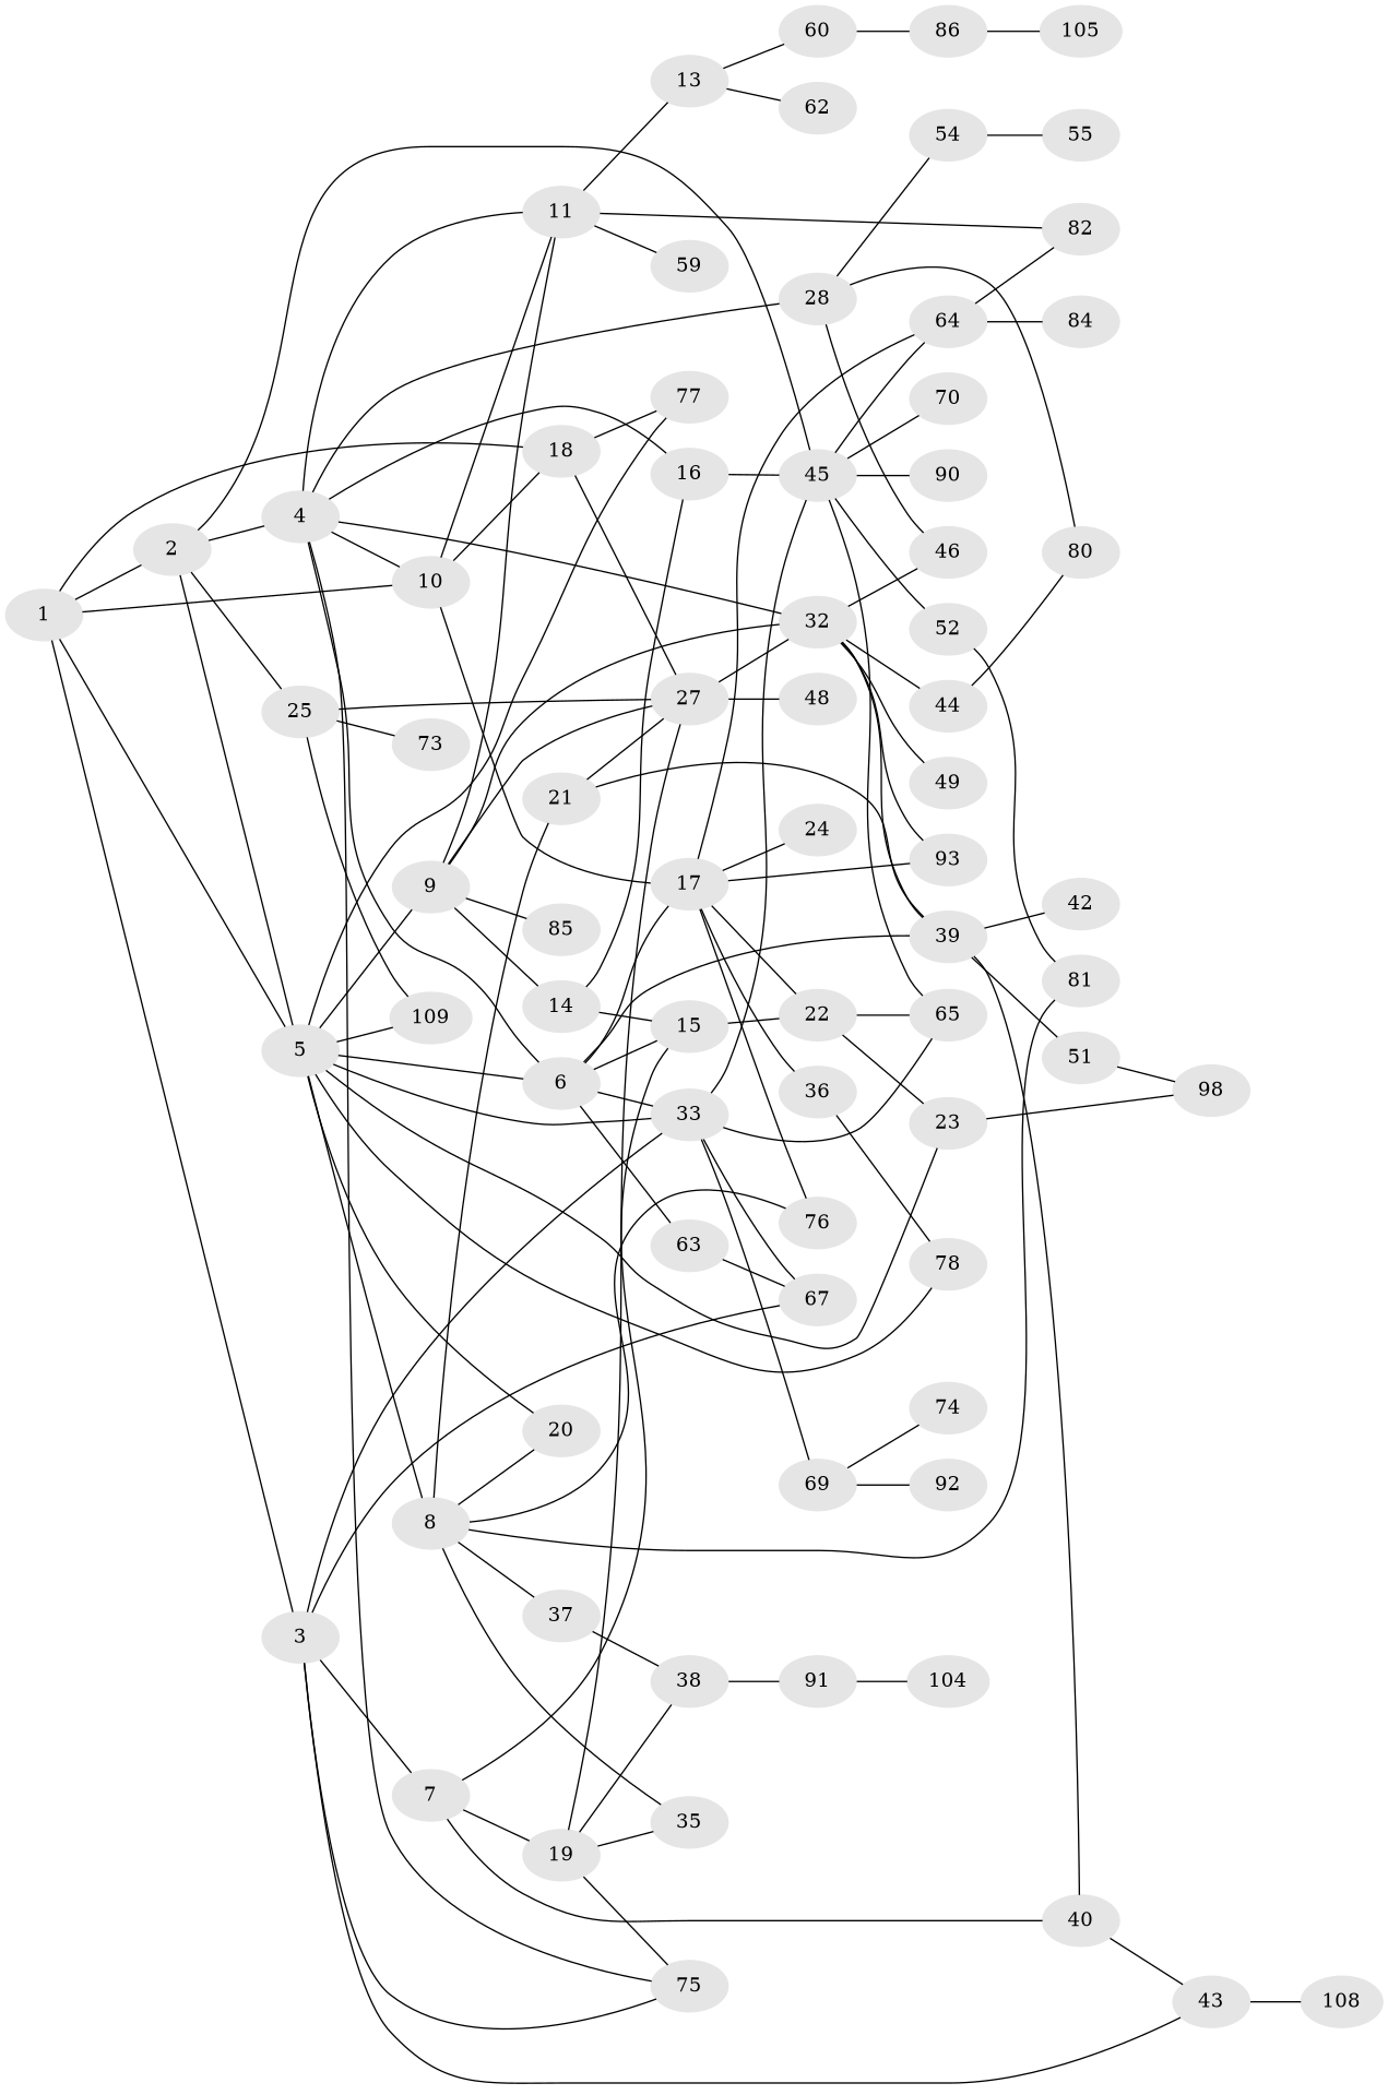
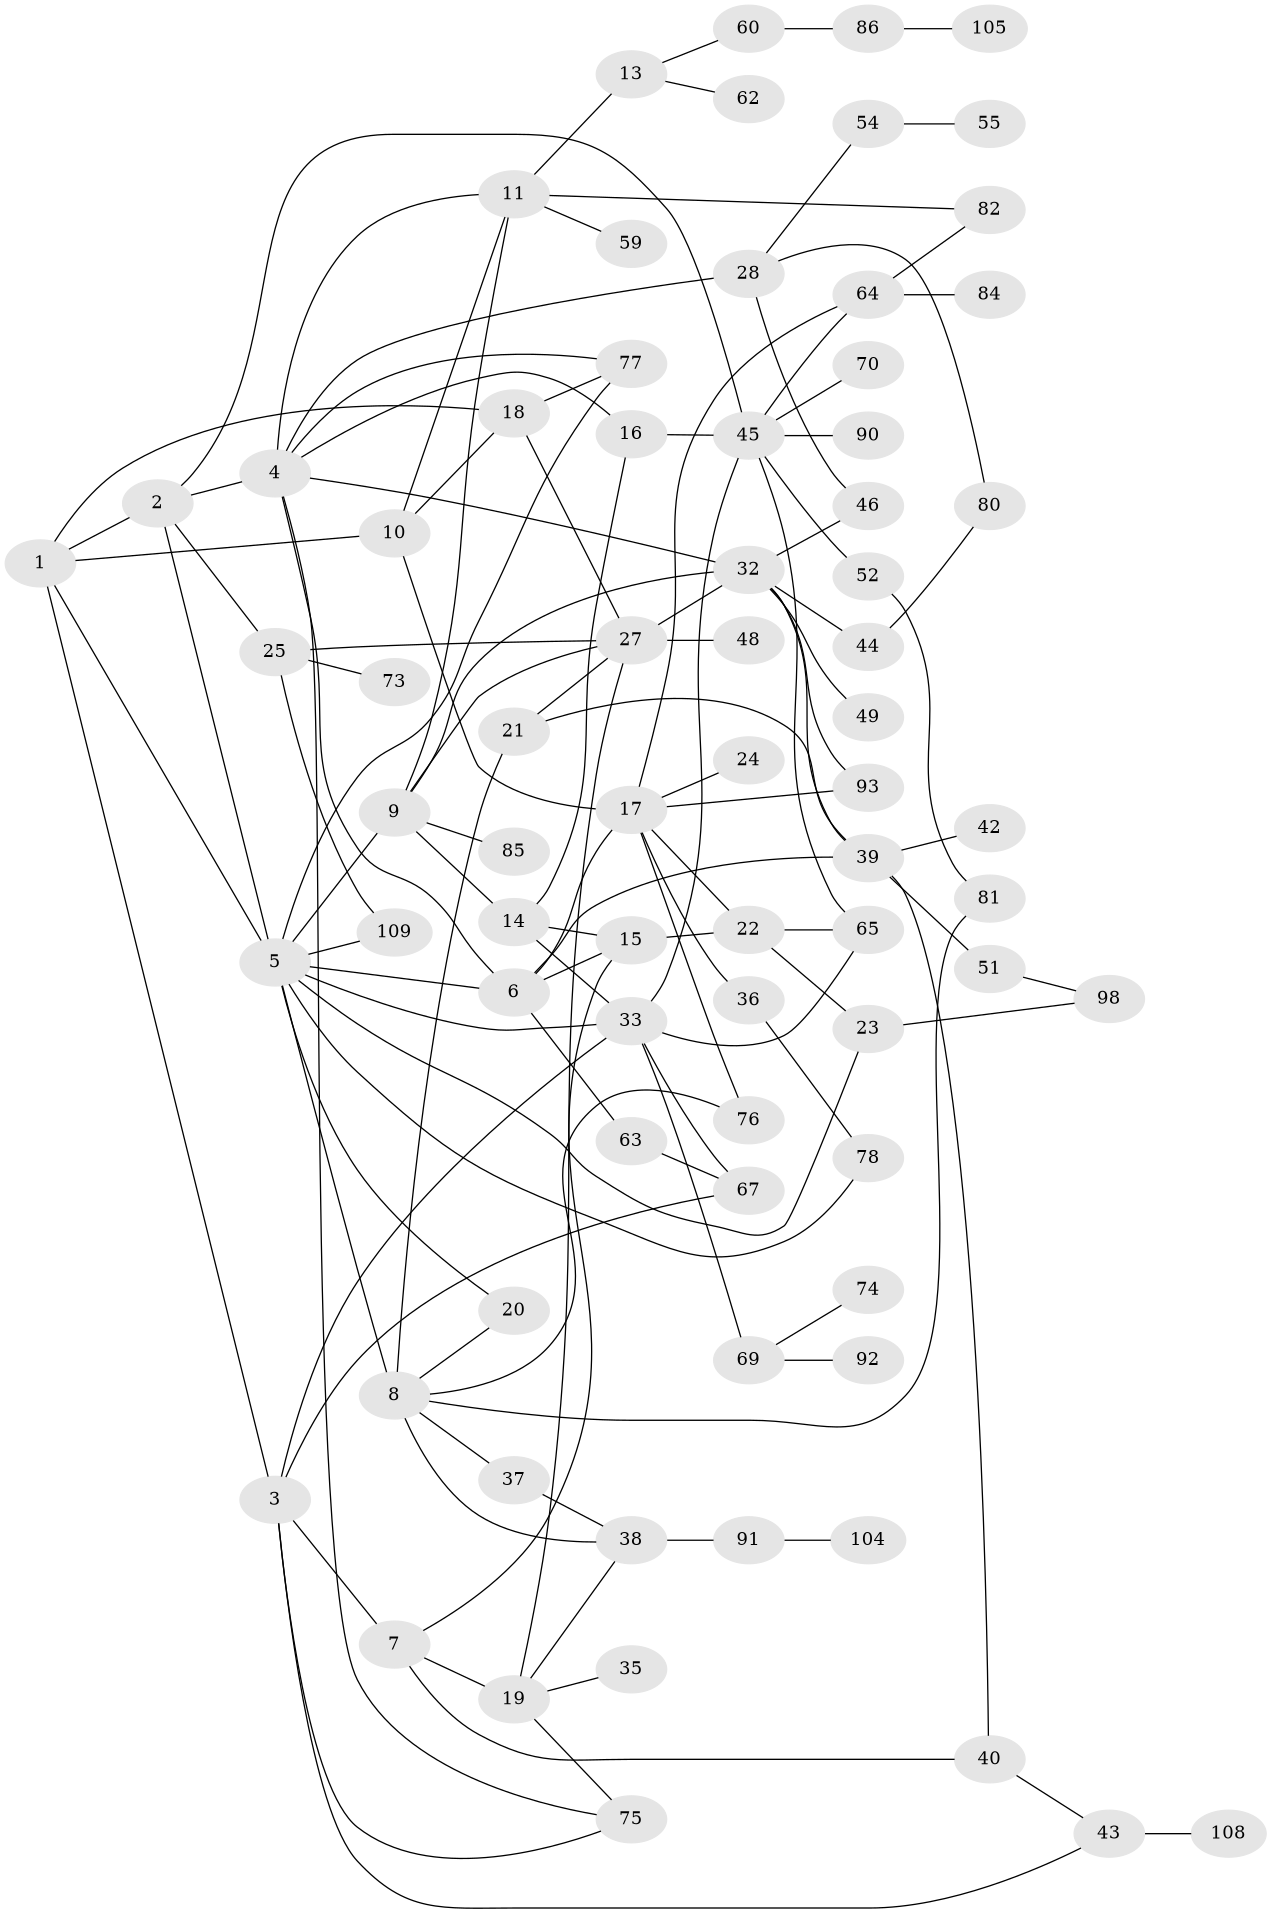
  graph {
    rankdir=LR
    node [color=gray90 style=filled]
    2 [super="+88"]
    5 [super="+58"]
    4 [super="+95"]
    25 [super="+30"]
    45 [super="+57"]
    1
    3 [super="+12"]
    10 [super="+103"]
    18 [super="+100"]
    7 [super="+107"]
    33 [super="+87"]
    43 [super="+50"]
    67
    75
    6 [super="+56"]
    8 [super="+68"]
    9
    20
    23 [super="+79"]
    n20 [label=78]
    77
    109
    11 [super="+34"]
    17 [super="+26"]
    27 [super="+29"]
    16
    28 [super="+106"]
    32 [super="+41"]
    73
    64 [super="+83"]
    65 [super="+101"]
    52
    70
    90
    19 [super="+47"]
    15 [super="+66"]
    40 [super="+72"]
    69
    108
    39 [super="+78"]
    63
    13 [super="+96"]
    82
    n44 [label=59]
    46
    54
    80 [super="+94"]
    93
    44
    49
    21
    37
    38 [super="+61"]
    76
    81
    14 [super="+97"]
    85
    35
    98
    22
    24 [super="+59"]
    36
    42
    51
    91
    48
    60 [super="+89"]
    62
    86 [super="+102"]
    84
    55
    74
    92
    104
    105
    2 -- 5
    2 -- 4
    2 -- 25
    2 -- 45
    5 -- 33
    5 -- 6
    5 -- 8
    5 -- 9 [weight=2]
    5 -- 20
    5 -- 23
    5 -- n20
    5 -- 77
    5 -- 109
-   4 -- 10
+   4 -- 77
    4 -- 75
    4 -- 6
    4 -- 11
    4 -- 16
    4 -- 28
    4 -- 32
    25 -- 109
    25 -- 27
    25 -- 73
    45 -- 64
    45 -- 65
    45 -- 52
    45 -- 70
    45 -- 90
    1 -- 2
    1 -- 5
    1 -- 3
    1 -- 10
    1 -- 18
    3 -- 7
    3 -- 33
    3 -- 43
    3 -- 67
    3 -- 75
    10 -- 18
    10 -- 11
    10 -- 17
    18 -- 77
    18 -- 27
    7 -- 19
    7 -- 15
    7 -- 40
    33 -- 45
    33 -- 67
    33 -- 65
    33 -- 69
    43 -- 108
    6 -- 17
    6 -- 15
    6 -- 39
    6 -- 63
    8 -- 20
    8 -- 21
    8 -- 37
-   8 -- 35
+   8 -- 38
    8 -- 76
    8 -- 81
    9 -- 11
    9 -- 27
    9 -- 32
    9 -- 14
    9 -- 85
    23 -- 98
    11 -- 13
    11 -- 82
    11 -- n44
    17 -- 64
    17 -- 93
    17 -- 76
    17 -- 22
    17 -- 24
    17 -- 36
    27 -- 32
    27 -- 48
    16 -- 45
    28 -- 46
    28 -- 54
    28 -- 80
    32 -- 39
    32 -- 46
    32 -- 93
    32 -- 44
    32 -- 49
    64 -- 82
    64 -- 84
    52 -- 81
    19 -- 75
    19 -- 27
    19 -- 38
    19 -- 35
    15 -- 22
    40 -- 43
    69 -- 74
    69 -- 92
    39 -- 40
    39 -- 42
    39 -- 51
    63 -- 67
    13 -- 60
    13 -- 62
    54 -- 55
    44 -- 80
    21 -- 27
    21 -- 39
    37 -- 38
    38 -- 91
-   6 -- 33
+   14 -- 33
    14 -- 16
    14 -- 15
    22 -- 23
    22 -- 65
    36 -- n20
    51 -- 98
    91 -- 104
    60 -- 86
    86 -- 105
  }
